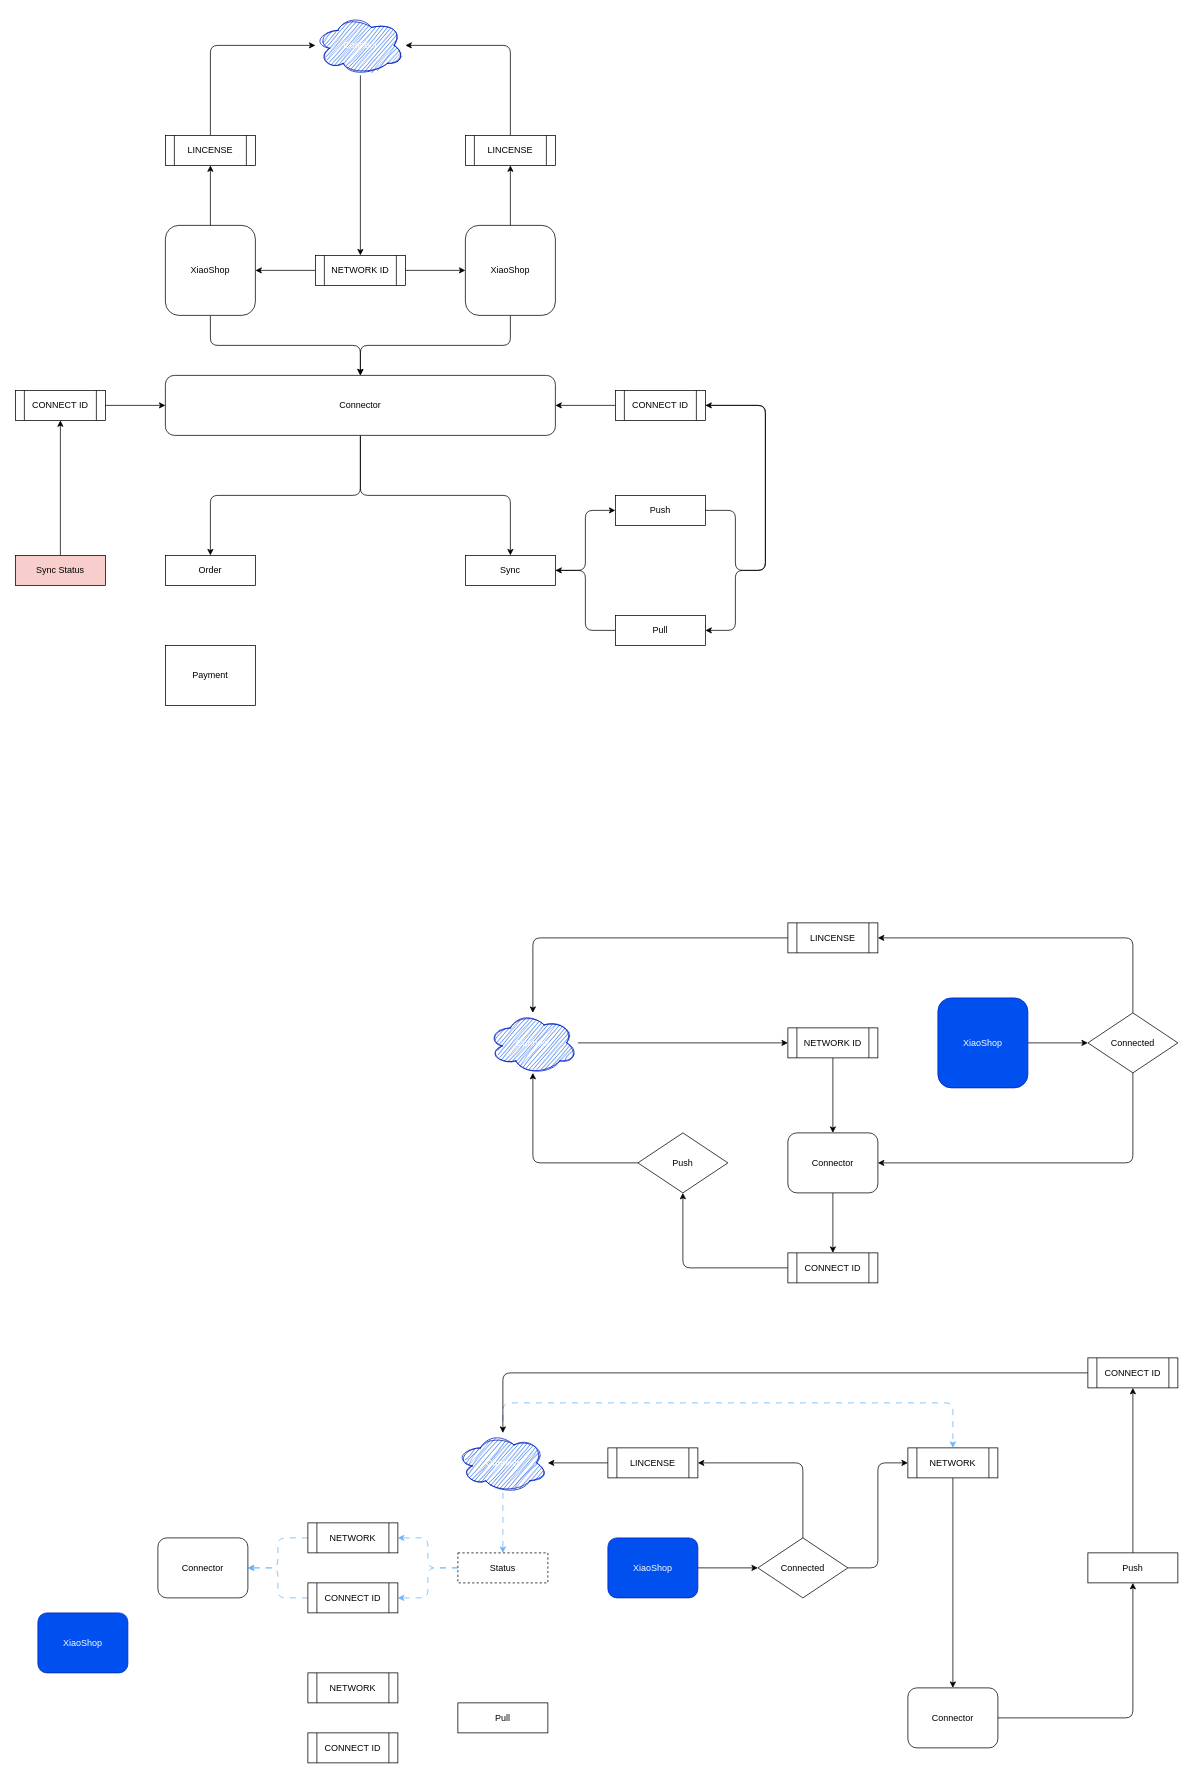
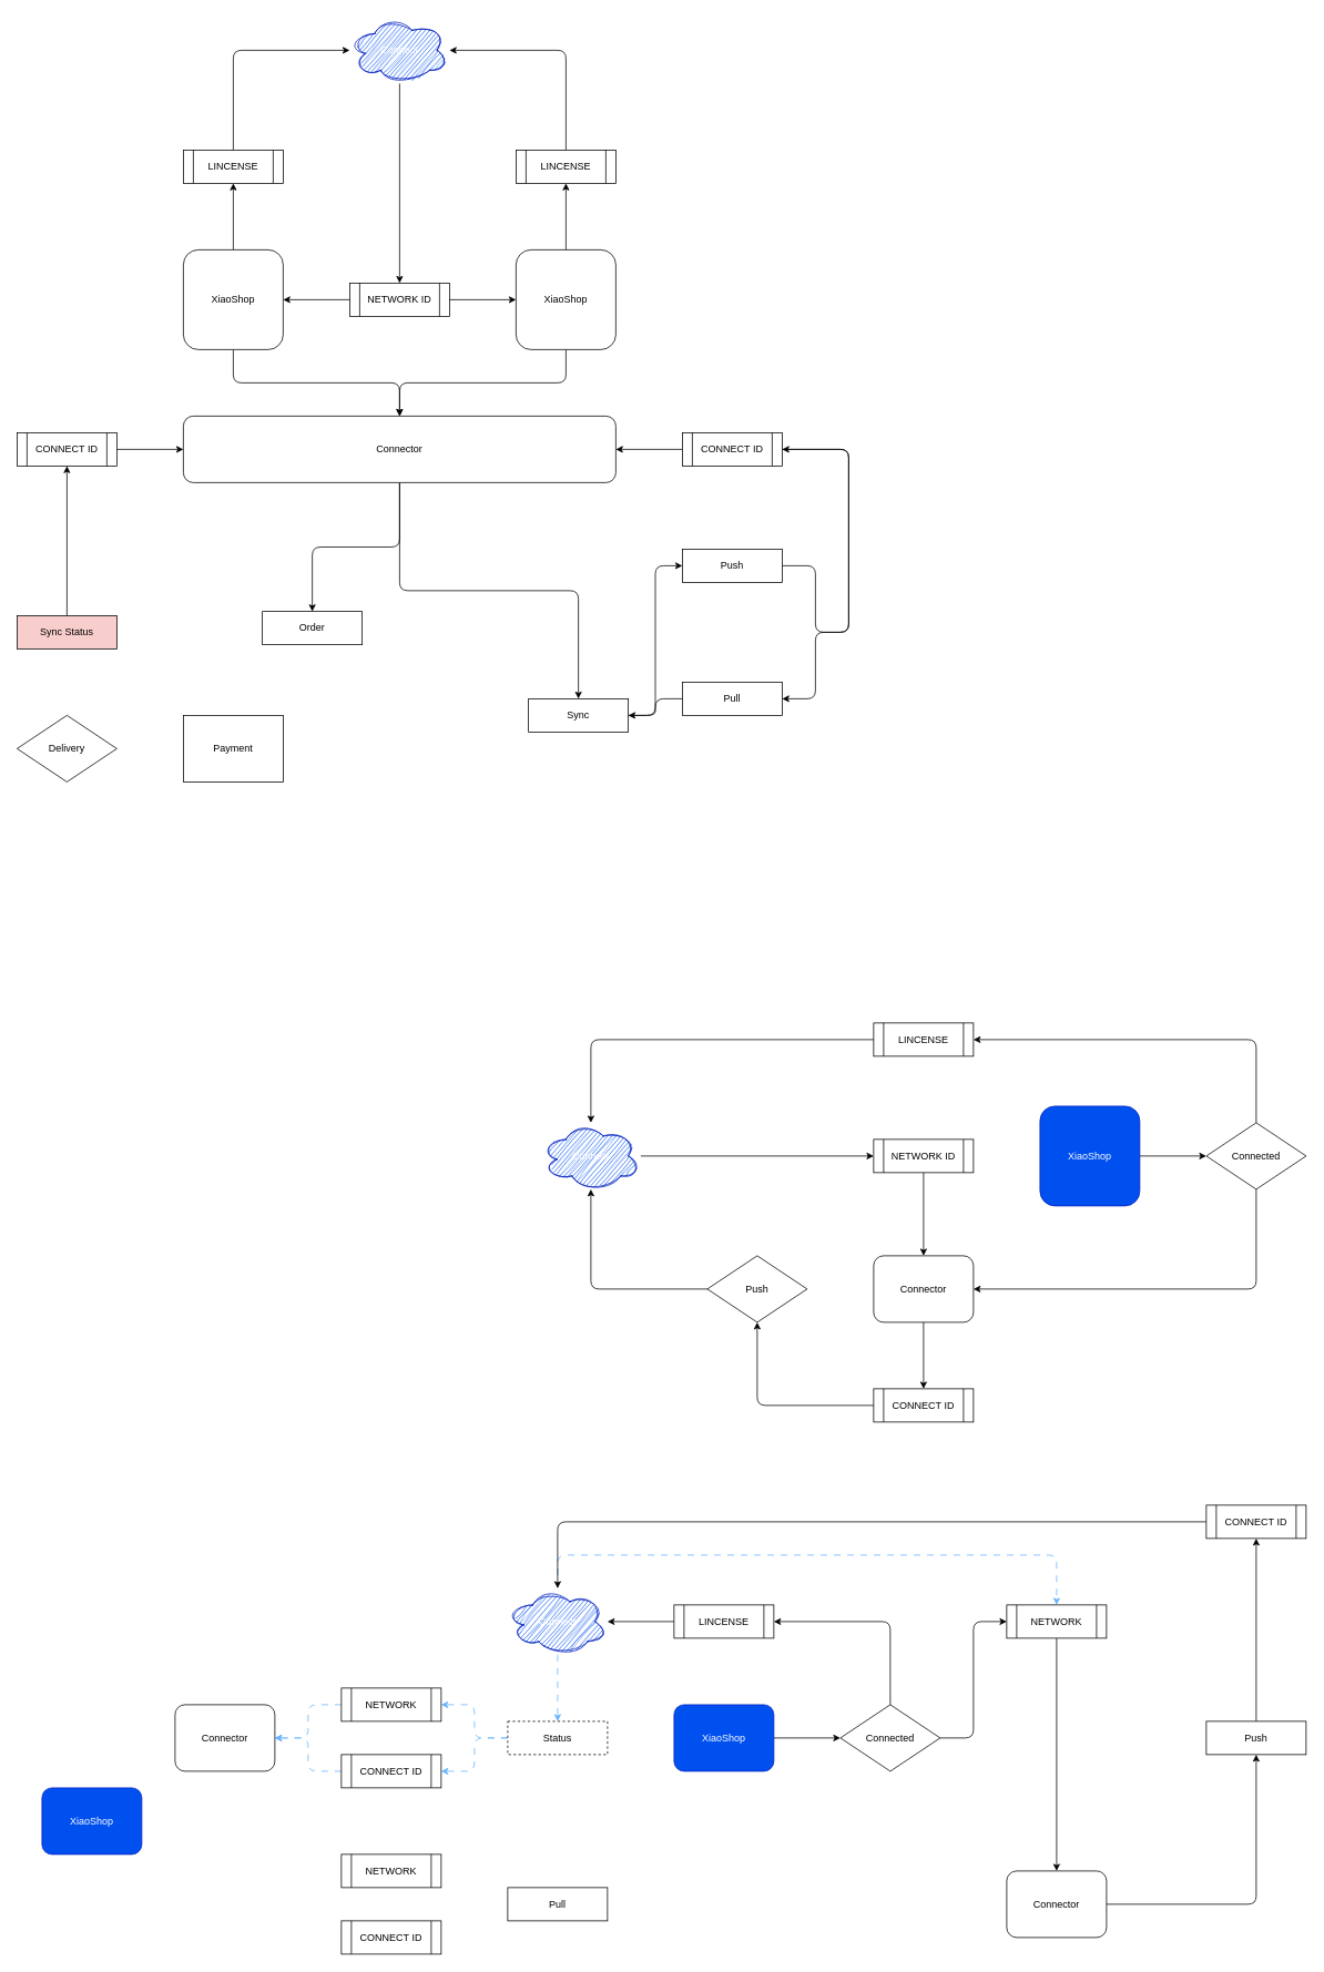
  <mxCell id="0" />
  <mxCell id="1" parent="0" />
  <mxCell id="2" style="edgeStyle=none;html=1;" parent="1" source="3" target="7" edge="1"><mxGeometry relative="1" as="geometry" /></mxCell>
  <mxCell id="3" value="Connect" style="ellipse;shape=cloud;whiteSpace=wrap;html=1;fillColor=#0050ef;fontColor=#ffffff;strokeColor=#001DBC;sketch=1;curveFitting=1;jiggle=2;" parent="1" vertex="1"><mxGeometry x="420" y="20" width="120" height="80" as="geometry" /></mxCell>
  <mxCell id="4" style="edgeStyle=orthogonalEdgeStyle;html=1;strokeColor=default;" parent="1" source="7" target="9" edge="1"><mxGeometry relative="1" as="geometry" /></mxCell>
  <mxCell id="5" style="edgeStyle=orthogonalEdgeStyle;html=1;strokeColor=default;" parent="1" source="7" target="12" edge="1"><mxGeometry relative="1" as="geometry" /></mxCell>
  <mxCell id="6" style="edgeStyle=orthogonalEdgeStyle;html=1;exitX=0.5;exitY=1;exitDx=0;exitDy=0;" edge="1" parent="1" source="9" target="19"><mxGeometry relative="1" as="geometry"><Array as="points"><mxPoint x="280" y="460" /><mxPoint x="480" y="460" /></Array></mxGeometry></mxCell>
  <mxCell id="7" value="NETWORK ID" style="shape=process;whiteSpace=wrap;html=1;backgroundOutline=1;" parent="1" vertex="1"><mxGeometry x="420" y="340" width="120" height="40" as="geometry" /></mxCell>
  <mxCell id="8" style="edgeStyle=none;html=1;" parent="1" source="9" target="14" edge="1"><mxGeometry relative="1" as="geometry" /></mxCell>
  <mxCell id="9" value="XiaoShop" style="rounded=1;whiteSpace=wrap;html=1;" parent="1" vertex="1"><mxGeometry x="220" y="300" width="120" height="120" as="geometry" /></mxCell>
  <mxCell id="10" style="edgeStyle=none;html=1;" parent="1" source="12" target="16" edge="1"><mxGeometry relative="1" as="geometry" /></mxCell>
  <mxCell id="11" style="edgeStyle=orthogonalEdgeStyle;html=1;exitX=0.5;exitY=1;exitDx=0;exitDy=0;" edge="1" parent="1" source="12" target="19"><mxGeometry relative="1" as="geometry"><Array as="points"><mxPoint x="680" y="460" /><mxPoint x="480" y="460" /></Array></mxGeometry></mxCell>
  <mxCell id="12" value="XiaoShop" style="rounded=1;whiteSpace=wrap;html=1;" parent="1" vertex="1"><mxGeometry x="620" y="300" width="120" height="120" as="geometry" /></mxCell>
  <mxCell id="13" style="edgeStyle=orthogonalEdgeStyle;html=1;" parent="1" source="14" target="3" edge="1"><mxGeometry relative="1" as="geometry"><Array as="points"><mxPoint x="280" y="60" /></Array></mxGeometry></mxCell>
  <mxCell id="14" value="LINCENSE" style="shape=process;whiteSpace=wrap;html=1;backgroundOutline=1;" parent="1" vertex="1"><mxGeometry x="220" y="180" width="120" height="40" as="geometry" /></mxCell>
  <mxCell id="15" style="edgeStyle=orthogonalEdgeStyle;html=1;" parent="1" source="16" target="3" edge="1"><mxGeometry relative="1" as="geometry"><Array as="points"><mxPoint x="680" y="60" /></Array></mxGeometry></mxCell>
  <mxCell id="16" value="LINCENSE" style="shape=process;whiteSpace=wrap;html=1;backgroundOutline=1;" parent="1" vertex="1"><mxGeometry x="620" y="180" width="120" height="40" as="geometry" /></mxCell>
  <mxCell id="17" style="edgeStyle=orthogonalEdgeStyle;html=1;" edge="1" parent="1" source="19" target="22"><mxGeometry relative="1" as="geometry" /></mxCell>
  <mxCell id="18" style="edgeStyle=orthogonalEdgeStyle;html=1;entryX=0.5;entryY=0;entryDx=0;entryDy=0;" edge="1" parent="1" source="19" target="21"><mxGeometry relative="1" as="geometry" /></mxCell>
  <mxCell id="19" value="Connector" style="rounded=1;whiteSpace=wrap;html=1;" vertex="1" parent="1"><mxGeometry x="220" y="500" width="520" height="80" as="geometry" /></mxCell>
  <mxCell id="20" style="edgeStyle=orthogonalEdgeStyle;html=1;entryX=0;entryY=0.5;entryDx=0;entryDy=0;" edge="1" parent="1" source="21" target="27"><mxGeometry relative="1" as="geometry" /></mxCell>
- <mxCell id="21" value="Sync" style="rounded=0;whiteSpace=wrap;html=1;" vertex="1" parent="1"><mxGeometry x="620" y="740" width="120" height="40" as="geometry" /></mxCell>
- <mxCell id="22" value="Order" style="rounded=0;whiteSpace=wrap;html=1;" vertex="1" parent="1"><mxGeometry x="220" y="740" width="120" height="40" as="geometry" /></mxCell>
+ <mxCell id="21" value="Sync" style="rounded=0;whiteSpace=wrap;html=1;" vertex="1" parent="1"><mxGeometry x="635" y="840" width="120" height="40" as="geometry" /></mxCell>
+ <mxCell id="22" value="Order" style="rounded=0;whiteSpace=wrap;html=1;" vertex="1" parent="1"><mxGeometry x="315" y="735" width="120" height="40" as="geometry" /></mxCell>
  <mxCell id="23" style="edgeStyle=orthogonalEdgeStyle;html=1;" edge="1" parent="1" source="25" target="19"><mxGeometry relative="1" as="geometry" /></mxCell>
  <mxCell id="24" style="edgeStyle=orthogonalEdgeStyle;html=1;entryX=1;entryY=0.5;entryDx=0;entryDy=0;" edge="1" parent="1" source="25" target="29"><mxGeometry relative="1" as="geometry"><Array as="points"><mxPoint x="1020" y="540" /><mxPoint x="1020" y="760" /><mxPoint x="980" y="760" /><mxPoint x="980" y="840" /></Array></mxGeometry></mxCell>
  <mxCell id="25" value="CONNECT ID" style="shape=process;whiteSpace=wrap;html=1;backgroundOutline=1;" vertex="1" parent="1"><mxGeometry x="820" y="520" width="120" height="40" as="geometry" /></mxCell>
  <mxCell id="26" style="edgeStyle=orthogonalEdgeStyle;html=1;entryX=1;entryY=0.5;entryDx=0;entryDy=0;" edge="1" parent="1" source="27" target="25"><mxGeometry relative="1" as="geometry"><Array as="points"><mxPoint x="980" y="680" /><mxPoint x="980" y="760" /><mxPoint x="1020" y="760" /><mxPoint x="1020" y="540" /></Array></mxGeometry></mxCell>
  <mxCell id="27" value="Push" style="rounded=0;whiteSpace=wrap;html=1;" vertex="1" parent="1"><mxGeometry x="820" y="660" width="120" height="40" as="geometry" /></mxCell>
  <mxCell id="28" style="edgeStyle=orthogonalEdgeStyle;html=1;entryX=1;entryY=0.5;entryDx=0;entryDy=0;" edge="1" parent="1" source="29" target="21"><mxGeometry relative="1" as="geometry" /></mxCell>
  <mxCell id="29" value="Pull" style="rounded=0;whiteSpace=wrap;html=1;" vertex="1" parent="1"><mxGeometry x="820" y="820" width="120" height="40" as="geometry" /></mxCell>
  <mxCell id="30" style="edgeStyle=orthogonalEdgeStyle;html=1;" edge="1" parent="1" source="31" target="35"><mxGeometry relative="1" as="geometry" /></mxCell>
  <mxCell id="31" value="Sync Status" style="rounded=0;whiteSpace=wrap;html=1;fillColor=#f8cecc;" vertex="1" parent="1"><mxGeometry x="20" y="740" width="120" height="40" as="geometry" /></mxCell>
  <mxCell id="32" value="Payment" style="whiteSpace=wrap;html=1;rounded=0;" vertex="1" parent="1"><mxGeometry x="220" y="860" width="120" height="80" as="geometry" /></mxCell>
+ <mxCell id="33" value="Delivery" style="rhombus;whiteSpace=wrap;html=1;" vertex="1" parent="1"><mxGeometry x="20" y="860" width="120" height="80" as="geometry" /></mxCell>
  <mxCell id="34" style="edgeStyle=orthogonalEdgeStyle;html=1;" edge="1" parent="1" source="35" target="19"><mxGeometry relative="1" as="geometry" /></mxCell>
  <mxCell id="35" value="CONNECT ID" style="shape=process;whiteSpace=wrap;html=1;backgroundOutline=1;" vertex="1" parent="1"><mxGeometry x="20" y="520" width="120" height="40" as="geometry" /></mxCell>
  <mxCell id="36" style="edgeStyle=orthogonalEdgeStyle;html=1;" edge="1" source="37" target="48" parent="1"><mxGeometry relative="1" as="geometry" /></mxCell>
  <mxCell id="37" value="XiaoShop" style="rounded=1;whiteSpace=wrap;html=1;fillColor=#0050ef;fontColor=#ffffff;strokeColor=#001DBC;" vertex="1" parent="1"><mxGeometry x="1250" y="1330" width="120" height="120" as="geometry" /></mxCell>
  <mxCell id="38" style="edgeStyle=orthogonalEdgeStyle;html=1;" edge="1" source="39" target="45" parent="1"><mxGeometry relative="1" as="geometry" /></mxCell>
  <mxCell id="39" value="Connector" style="rounded=1;whiteSpace=wrap;html=1;" vertex="1" parent="1"><mxGeometry x="1050" y="1510" width="120" height="80" as="geometry" /></mxCell>
  <mxCell id="40" style="edgeStyle=orthogonalEdgeStyle;html=1;" edge="1" source="41" target="39" parent="1"><mxGeometry relative="1" as="geometry" /></mxCell>
  <mxCell id="41" value="NETWORK ID" style="shape=process;whiteSpace=wrap;html=1;backgroundOutline=1;" vertex="1" parent="1"><mxGeometry x="1050" y="1370" width="120" height="40" as="geometry" /></mxCell>
  <mxCell id="42" style="edgeStyle=orthogonalEdgeStyle;html=1;" edge="1" source="43" target="52" parent="1"><mxGeometry relative="1" as="geometry"><Array as="points"><mxPoint x="710" y="1250" /></Array></mxGeometry></mxCell>
  <mxCell id="43" value="LINCENSE" style="shape=process;whiteSpace=wrap;html=1;backgroundOutline=1;" vertex="1" parent="1"><mxGeometry x="1050" y="1230" width="120" height="40" as="geometry" /></mxCell>
  <mxCell id="44" style="edgeStyle=orthogonalEdgeStyle;html=1;" edge="1" source="45" target="50" parent="1"><mxGeometry relative="1" as="geometry" /></mxCell>
  <mxCell id="45" value="CONNECT ID" style="shape=process;whiteSpace=wrap;html=1;backgroundOutline=1;" vertex="1" parent="1"><mxGeometry x="1050" y="1670" width="120" height="40" as="geometry" /></mxCell>
  <mxCell id="46" style="edgeStyle=orthogonalEdgeStyle;html=1;" edge="1" source="48" target="43" parent="1"><mxGeometry relative="1" as="geometry"><Array as="points"><mxPoint x="1510" y="1250" /></Array></mxGeometry></mxCell>
  <mxCell id="47" style="edgeStyle=orthogonalEdgeStyle;html=1;" edge="1" source="48" target="39" parent="1"><mxGeometry relative="1" as="geometry"><Array as="points"><mxPoint x="1510" y="1550" /></Array></mxGeometry></mxCell>
  <mxCell id="48" value="Connected" style="rhombus;whiteSpace=wrap;html=1;rounded=0;shadow=0;glass=0;sketch=0;" vertex="1" parent="1"><mxGeometry x="1450" y="1350" width="120" height="80" as="geometry" /></mxCell>
  <mxCell id="49" style="edgeStyle=orthogonalEdgeStyle;html=1;" edge="1" source="50" target="52" parent="1"><mxGeometry relative="1" as="geometry"><Array as="points"><mxPoint x="710" y="1550" /></Array></mxGeometry></mxCell>
  <mxCell id="50" value="Push" style="rhombus;whiteSpace=wrap;html=1;rounded=0;shadow=0;glass=0;sketch=0;" vertex="1" parent="1"><mxGeometry x="850" y="1510" width="120" height="80" as="geometry" /></mxCell>
  <mxCell id="51" style="edgeStyle=orthogonalEdgeStyle;html=1;" edge="1" source="52" target="41" parent="1"><mxGeometry relative="1" as="geometry" /></mxCell>
  <mxCell id="52" value="Connect" style="ellipse;shape=cloud;whiteSpace=wrap;html=1;fillColor=#0050ef;fontColor=#ffffff;strokeColor=#001DBC;sketch=1;curveFitting=1;jiggle=2;" vertex="1" parent="1"><mxGeometry x="650" y="1350" width="120" height="80" as="geometry" /></mxCell>
  <mxCell id="53" style="edgeStyle=orthogonalEdgeStyle;html=1;" edge="1" source="54" target="59" parent="1"><mxGeometry relative="1" as="geometry" /></mxCell>
  <mxCell id="54" value="XiaoShop" style="rounded=1;whiteSpace=wrap;html=1;fillColor=#0050ef;fontColor=#ffffff;strokeColor=#001DBC;" vertex="1" parent="1"><mxGeometry x="810" y="2050" width="120" height="80" as="geometry" /></mxCell>
  <mxCell id="55" style="edgeStyle=orthogonalEdgeStyle;html=1;fontSize=16;" edge="1" source="56" target="65" parent="1"><mxGeometry relative="1" as="geometry" /></mxCell>
  <mxCell id="56" value="Connector" style="rounded=1;whiteSpace=wrap;html=1;" vertex="1" parent="1"><mxGeometry x="1210" y="2250" width="120" height="80" as="geometry" /></mxCell>
  <mxCell id="57" style="edgeStyle=orthogonalEdgeStyle;html=1;" edge="1" source="59" target="61" parent="1"><mxGeometry relative="1" as="geometry"><Array as="points"><mxPoint x="1070" y="1950" /></Array></mxGeometry></mxCell>
  <mxCell id="58" style="edgeStyle=orthogonalEdgeStyle;html=1;fontSize=16;" edge="1" source="59" target="63" parent="1"><mxGeometry relative="1" as="geometry"><Array as="points"><mxPoint x="1170" y="2090" /><mxPoint x="1170" y="1950" /></Array></mxGeometry></mxCell>
  <mxCell id="59" value="Connected" style="rhombus;whiteSpace=wrap;html=1;rounded=0;shadow=0;glass=0;sketch=0;" vertex="1" parent="1"><mxGeometry x="1010" y="2050" width="120" height="80" as="geometry" /></mxCell>
  <mxCell id="60" style="edgeStyle=orthogonalEdgeStyle;html=1;fontSize=16;" edge="1" source="61" target="68" parent="1"><mxGeometry relative="1" as="geometry" /></mxCell>
  <mxCell id="61" value="LINCENSE" style="shape=process;whiteSpace=wrap;html=1;backgroundOutline=1;" vertex="1" parent="1"><mxGeometry x="810" y="1930" width="120" height="40" as="geometry" /></mxCell>
  <mxCell id="62" style="edgeStyle=orthogonalEdgeStyle;html=1;" edge="1" source="63" target="56" parent="1"><mxGeometry relative="1" as="geometry" /></mxCell>
  <mxCell id="63" value="NETWORK" style="shape=process;whiteSpace=wrap;html=1;backgroundOutline=1;" vertex="1" parent="1"><mxGeometry x="1210" y="1930" width="120" height="40" as="geometry" /></mxCell>
  <mxCell id="64" style="edgeStyle=orthogonalEdgeStyle;html=1;fontSize=16;" edge="1" source="65" target="70" parent="1"><mxGeometry relative="1" as="geometry" /></mxCell>
  <mxCell id="65" value="Push" style="rounded=0;whiteSpace=wrap;html=1;" vertex="1" parent="1"><mxGeometry x="1450" y="2070" width="120" height="40" as="geometry" /></mxCell>
  <mxCell id="66" style="edgeStyle=orthogonalEdgeStyle;html=1;fontSize=16;dashed=1;dashPattern=8 8;strokeColor=#66B2FF;" edge="1" source="68" target="63" parent="1"><mxGeometry relative="1" as="geometry"><Array as="points"><mxPoint x="670" y="1870" /><mxPoint x="1270" y="1870" /></Array></mxGeometry></mxCell>
  <mxCell id="67" style="edgeStyle=orthogonalEdgeStyle;html=1;fontSize=16;dashed=1;dashPattern=8 8;strokeColor=#66B2FF;" edge="1" source="68" target="76" parent="1"><mxGeometry relative="1" as="geometry" /></mxCell>
  <mxCell id="68" value="Connect" style="ellipse;shape=cloud;whiteSpace=wrap;html=1;fillColor=#0050ef;fontColor=#ffffff;strokeColor=#001DBC;sketch=1;curveFitting=1;jiggle=2;" vertex="1" parent="1"><mxGeometry x="610" y="1910" width="120" height="80" as="geometry" /></mxCell>
  <mxCell id="69" style="edgeStyle=orthogonalEdgeStyle;html=1;fontSize=16;" edge="1" source="70" target="68" parent="1"><mxGeometry relative="1" as="geometry"><Array as="points"><mxPoint x="670" y="1830" /></Array></mxGeometry></mxCell>
  <mxCell id="70" value="CONNECT ID" style="shape=process;whiteSpace=wrap;html=1;backgroundOutline=1;" vertex="1" parent="1"><mxGeometry x="1450" y="1810" width="120" height="40" as="geometry" /></mxCell>
  <mxCell id="71" style="edgeStyle=orthogonalEdgeStyle;html=1;strokeColor=#FFFFFF;fontSize=16;" edge="1" source="73" target="86" parent="1"><mxGeometry relative="1" as="geometry"><mxPoint x="210" y="2290" as="targetPoint" /><Array as="points"><mxPoint x="110" y="2290" /><mxPoint x="370" y="2290" /><mxPoint x="370" y="2250" /></Array></mxGeometry></mxCell>
  <mxCell id="72" style="edgeStyle=orthogonalEdgeStyle;html=1;strokeColor=#FFFFFF;fontSize=16;" edge="1" source="73" target="84" parent="1"><mxGeometry relative="1" as="geometry"><Array as="points"><mxPoint x="110" y="2290" /><mxPoint x="370" y="2290" /><mxPoint x="370" y="2330" /></Array></mxGeometry></mxCell>
  <mxCell id="73" value="XiaoShop" style="rounded=1;whiteSpace=wrap;html=1;fillColor=#0050ef;fontColor=#ffffff;strokeColor=#001DBC;" vertex="1" parent="1"><mxGeometry x="50" y="2150" width="120" height="80" as="geometry" /></mxCell>
  <mxCell id="74" style="edgeStyle=orthogonalEdgeStyle;html=1;dashed=1;dashPattern=8 8;strokeColor=#66B2FF;fontSize=16;" edge="1" source="76" target="78" parent="1"><mxGeometry relative="1" as="geometry" /></mxCell>
  <mxCell id="75" style="edgeStyle=orthogonalEdgeStyle;html=1;dashed=1;dashPattern=8 8;strokeColor=#66B2FF;fontSize=16;" edge="1" source="76" target="80" parent="1"><mxGeometry relative="1" as="geometry" /></mxCell>
  <mxCell id="76" value="Status" style="rounded=0;whiteSpace=wrap;html=1;dashed=1;" vertex="1" parent="1"><mxGeometry x="610" y="2070" width="120" height="40" as="geometry" /></mxCell>
  <mxCell id="77" style="edgeStyle=orthogonalEdgeStyle;html=1;entryX=1;entryY=0.5;entryDx=0;entryDy=0;dashed=1;dashPattern=8 8;strokeColor=#66B2FF;fontSize=16;" edge="1" source="78" target="82" parent="1"><mxGeometry relative="1" as="geometry" /></mxCell>
  <mxCell id="78" value="NETWORK" style="shape=process;whiteSpace=wrap;html=1;backgroundOutline=1;" vertex="1" parent="1"><mxGeometry x="410" y="2030" width="120" height="40" as="geometry" /></mxCell>
  <mxCell id="79" style="edgeStyle=orthogonalEdgeStyle;html=1;dashed=1;dashPattern=8 8;strokeColor=#66B2FF;fontSize=16;" edge="1" source="80" target="82" parent="1"><mxGeometry relative="1" as="geometry" /></mxCell>
  <mxCell id="80" value="CONNECT ID" style="shape=process;whiteSpace=wrap;html=1;backgroundOutline=1;" vertex="1" parent="1"><mxGeometry x="410" y="2110" width="120" height="40" as="geometry" /></mxCell>
  <mxCell id="81" style="edgeStyle=orthogonalEdgeStyle;html=1;strokeColor=#FFFFFF;fontSize=16;" edge="1" source="82" target="73" parent="1"><mxGeometry relative="1" as="geometry" /></mxCell>
  <mxCell id="82" value="Connector" style="rounded=1;whiteSpace=wrap;html=1;" vertex="1" parent="1"><mxGeometry x="210" y="2050" width="120" height="80" as="geometry" /></mxCell>
  <mxCell id="83" style="edgeStyle=orthogonalEdgeStyle;html=1;strokeColor=#FFFFFF;fontSize=16;entryX=1;entryY=0.5;entryDx=0;entryDy=0;" edge="1" source="84" target="88" parent="1"><mxGeometry relative="1" as="geometry"><Array as="points"><mxPoint x="570" y="2330" /><mxPoint x="570" y="2290" /></Array></mxGeometry></mxCell>
  <mxCell id="84" value="CONNECT ID" style="shape=process;whiteSpace=wrap;html=1;backgroundOutline=1;" vertex="1" parent="1"><mxGeometry x="410" y="2310" width="120" height="40" as="geometry" /></mxCell>
  <mxCell id="85" style="edgeStyle=orthogonalEdgeStyle;html=1;strokeColor=#FFFFFF;fontSize=16;" edge="1" source="86" target="88" parent="1"><mxGeometry relative="1" as="geometry"><Array as="points"><mxPoint x="570" y="2250" /><mxPoint x="570" y="2290" /></Array></mxGeometry></mxCell>
  <mxCell id="86" value="NETWORK" style="shape=process;whiteSpace=wrap;html=1;backgroundOutline=1;" vertex="1" parent="1"><mxGeometry x="410" y="2230" width="120" height="40" as="geometry" /></mxCell>
  <mxCell id="87" style="edgeStyle=orthogonalEdgeStyle;html=1;strokeColor=#FFFFFF;fontSize=16;" edge="1" source="88" target="56" parent="1"><mxGeometry relative="1" as="geometry" /></mxCell>
  <mxCell id="88" value="Pull" style="rounded=0;whiteSpace=wrap;html=1;" vertex="1" parent="1"><mxGeometry x="610" y="2270" width="120" height="40" as="geometry" /></mxCell>
